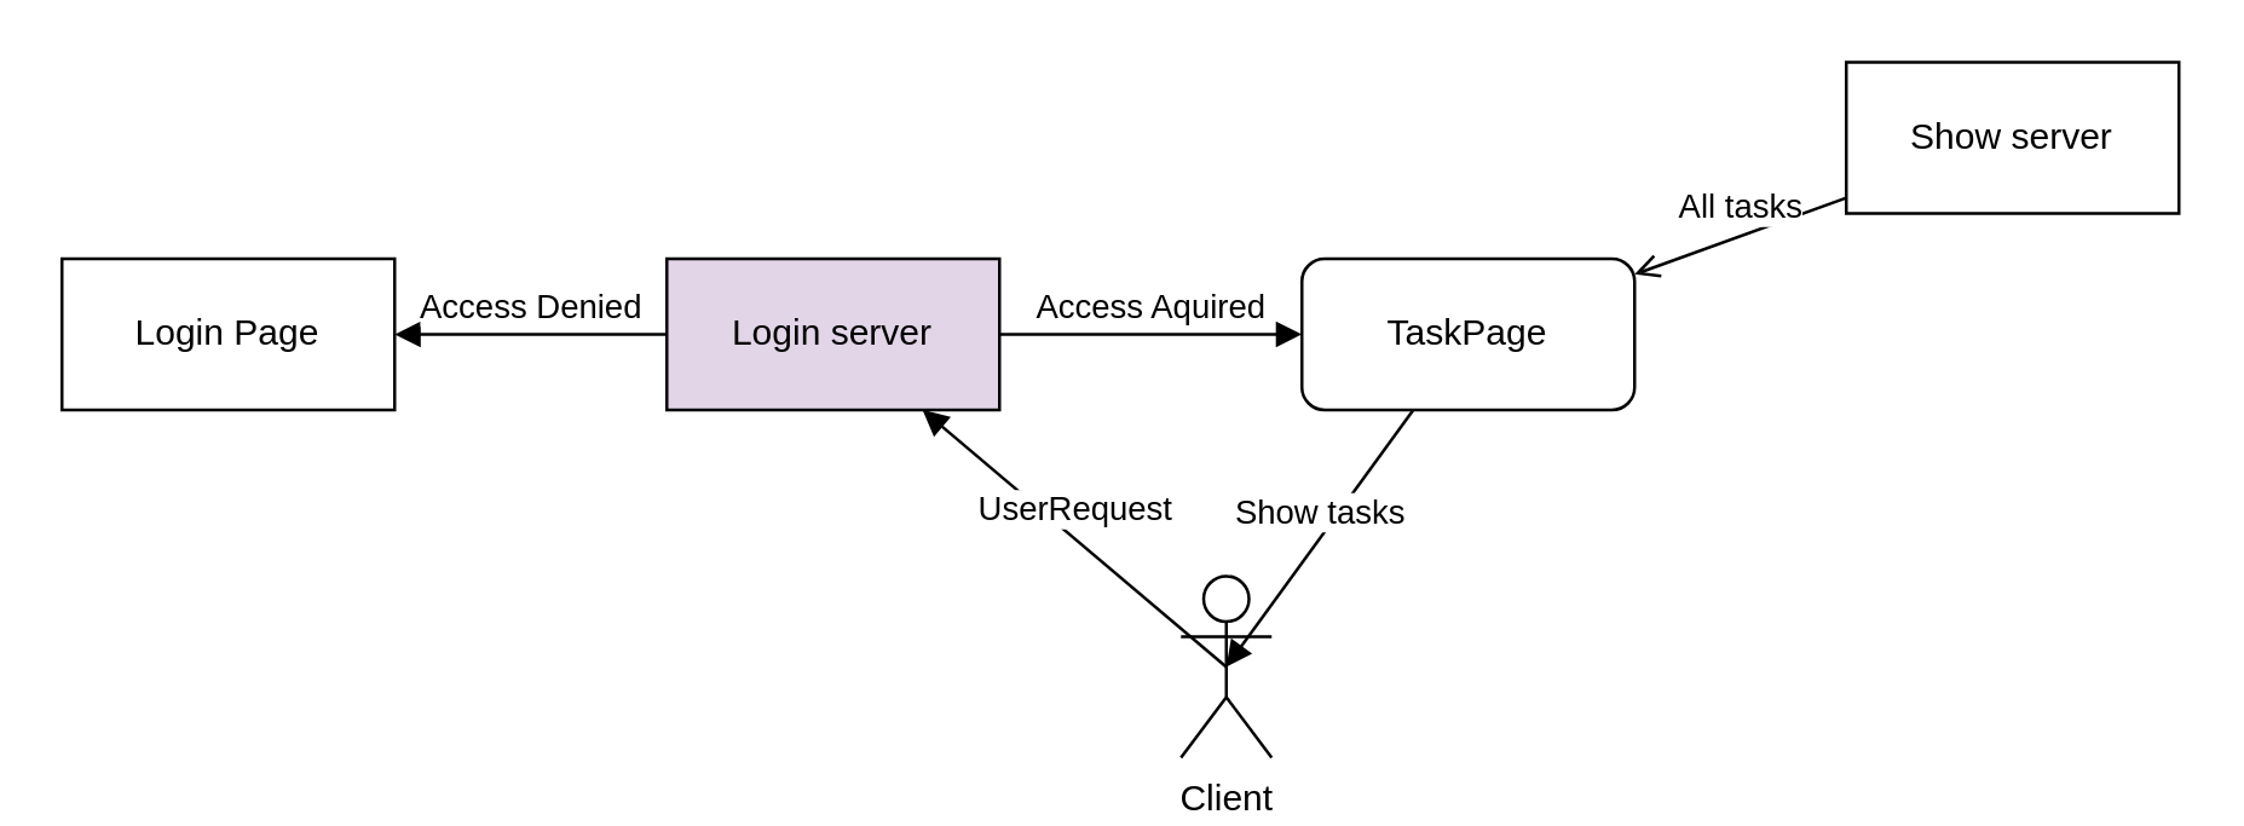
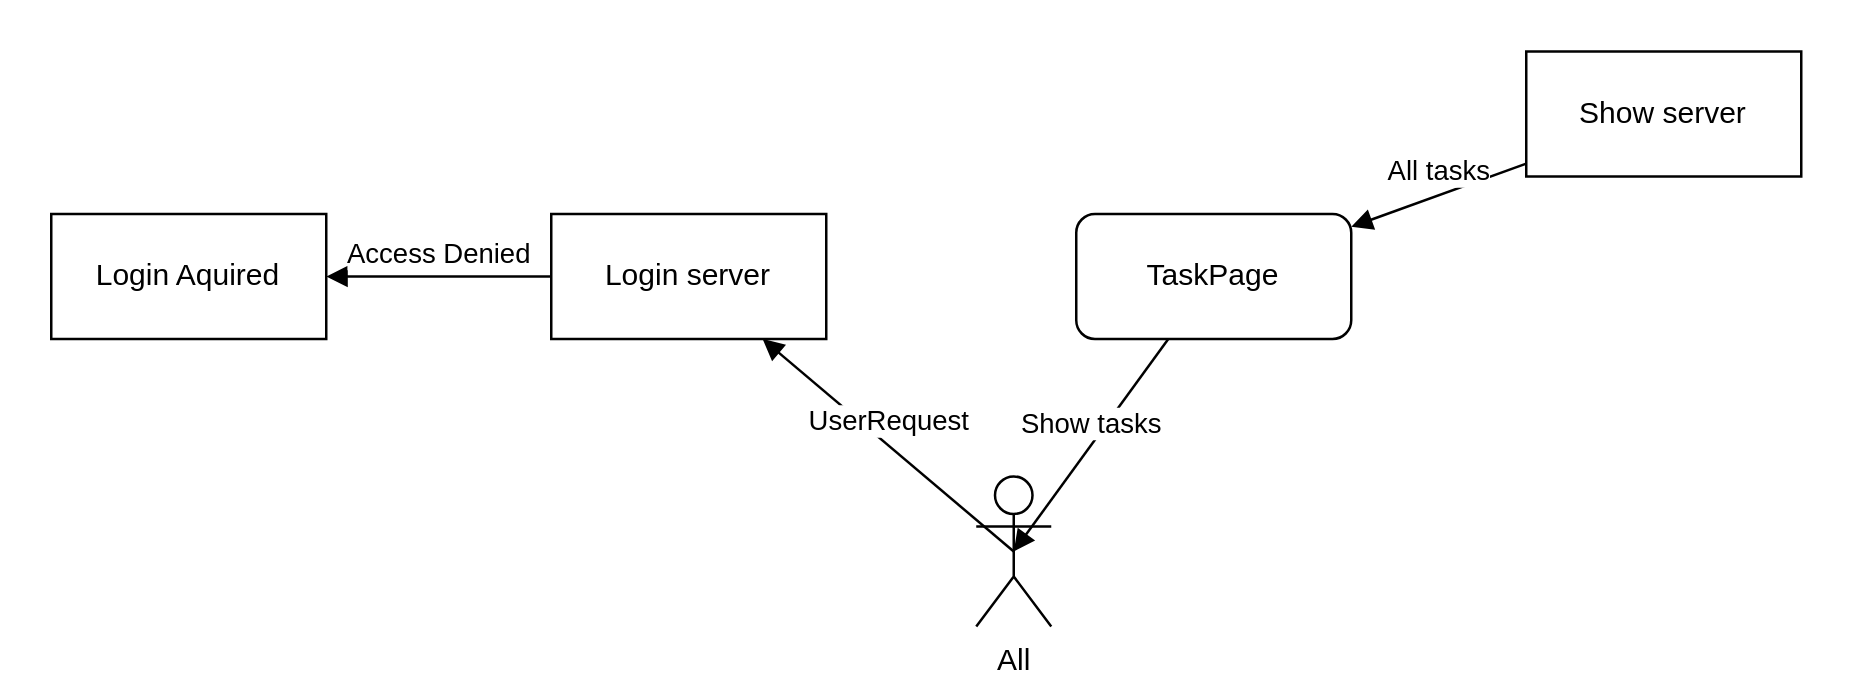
  <mxCell id="0" />
  <mxCell id="1" parent="0" />
- <mxCell id="2" value="Client" style="shape=umlActor;verticalLabelPosition=bottom;verticalAlign=top;html=1;" vertex="1" parent="1"><mxGeometry x="390" y="190" width="30" height="60" as="geometry" /></mxCell>
+ <mxCell id="2" value="All" style="shape=umlActor;verticalLabelPosition=bottom;verticalAlign=top;html=1;" vertex="1" parent="1"><mxGeometry x="390" y="190" width="30" height="60" as="geometry" /></mxCell>
  <mxCell id="3" value="UserRequest" style="html=1;verticalAlign=bottom;endArrow=block;curved=0;rounded=0;exitX=0.5;exitY=0.5;exitDx=0;exitDy=0;exitPerimeter=0;" edge="1" parent="1" source="2" target="4"><mxGeometry width="80" relative="1" as="geometry"><mxPoint x="200" y="200" as="sourcePoint" /><mxPoint x="180" y="102" as="targetPoint" /></mxGeometry></mxCell>
- <mxCell id="4" value="Login server" style="html=1;whiteSpace=wrap;fillColor=#e1d5e7;" vertex="1" parent="1"><mxGeometry x="220" y="85" width="110" height="50" as="geometry" /></mxCell>
+ <mxCell id="4" value="Login server" style="html=1;whiteSpace=wrap;" vertex="1" parent="1"><mxGeometry x="220" y="85" width="110" height="50" as="geometry" /></mxCell>
  <mxCell id="5" value="Access Denied" style="html=1;verticalAlign=bottom;endArrow=block;curved=0;rounded=0;" edge="1" parent="1" source="4" target="6"><mxGeometry width="80" relative="1" as="geometry"><mxPoint x="130" y="210" as="sourcePoint" /><mxPoint x="140" y="210" as="targetPoint" /></mxGeometry></mxCell>
- <mxCell id="6" value="Login Page" style="html=1;whiteSpace=wrap;" vertex="1" parent="1"><mxGeometry x="20" y="85" width="110" height="50" as="geometry" /></mxCell>
+ <mxCell id="6" value="Login Aquired" style="html=1;whiteSpace=wrap;" vertex="1" parent="1"><mxGeometry x="20" y="85" width="110" height="50" as="geometry" /></mxCell>
  <mxCell id="7" value="TaskPage" style="html=1;whiteSpace=wrap;rounded=1;" vertex="1" parent="1"><mxGeometry x="430" y="85" width="110" height="50" as="geometry" /></mxCell>
- <mxCell id="8" value="Access Aquired" style="html=1;verticalAlign=bottom;endArrow=block;curved=0;rounded=0;" edge="1" parent="1" source="4" target="7"><mxGeometry width="80" relative="1" as="geometry"><mxPoint x="230" y="120" as="sourcePoint" /><mxPoint x="140" y="120" as="targetPoint" /></mxGeometry></mxCell>
  <mxCell id="9" value="Show server" style="html=1;whiteSpace=wrap;" vertex="1" parent="1"><mxGeometry x="610" y="20" width="110" height="50" as="geometry" /></mxCell>
- <mxCell id="10" value="All tasks" style="html=1;verticalAlign=bottom;endArrow=open;curved=0;rounded=0;" edge="1" parent="1" source="9" target="7"><mxGeometry width="80" relative="1" as="geometry"><mxPoint x="560" y="175" as="sourcePoint" /><mxPoint x="630" y="150" as="targetPoint" /></mxGeometry></mxCell>
+ <mxCell id="10" value="All tasks" style="html=1;verticalAlign=bottom;endArrow=block;curved=0;rounded=0;" edge="1" parent="1" source="9" target="7"><mxGeometry width="80" relative="1" as="geometry"><mxPoint x="560" y="175" as="sourcePoint" /><mxPoint x="630" y="150" as="targetPoint" /></mxGeometry></mxCell>
  <mxCell id="11" value="Show tasks" style="html=1;verticalAlign=bottom;endArrow=block;curved=0;rounded=0;entryX=0.5;entryY=0.5;entryDx=0;entryDy=0;entryPerimeter=0;" edge="1" parent="1" source="7" target="2"><mxGeometry width="80" relative="1" as="geometry"><mxPoint x="415" y="230" as="sourcePoint" /><mxPoint x="315" y="145" as="targetPoint" /></mxGeometry></mxCell>
